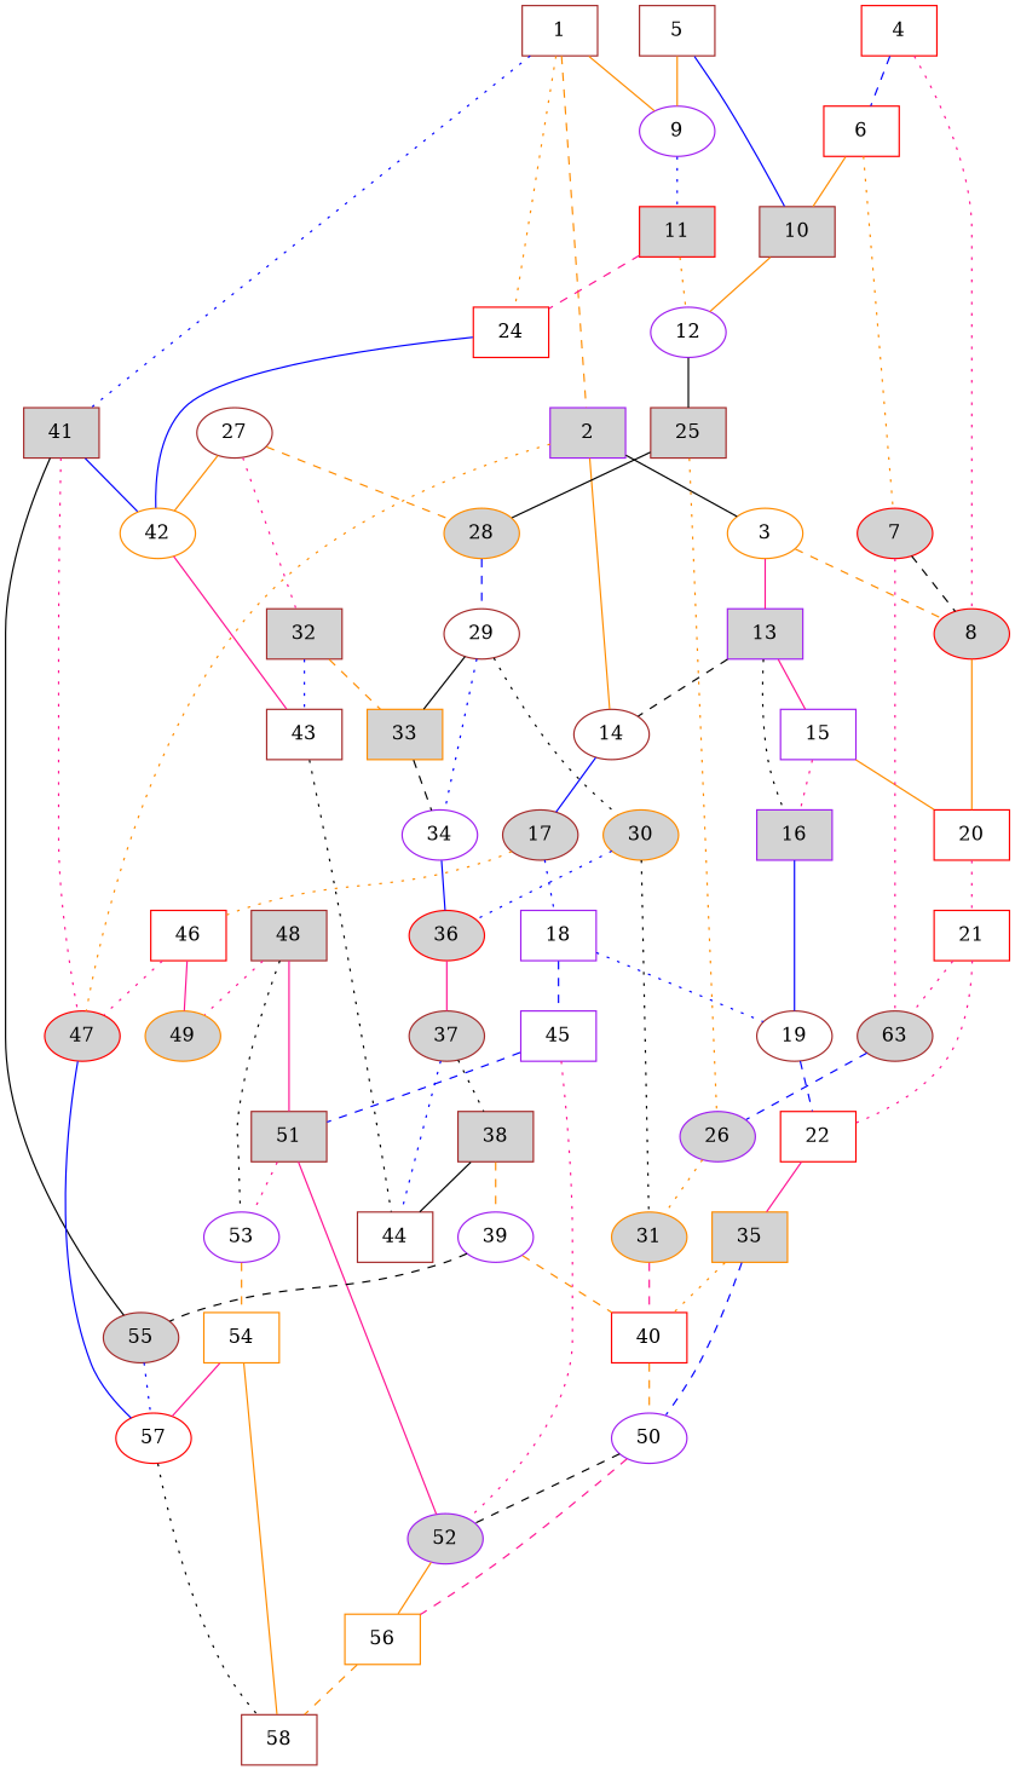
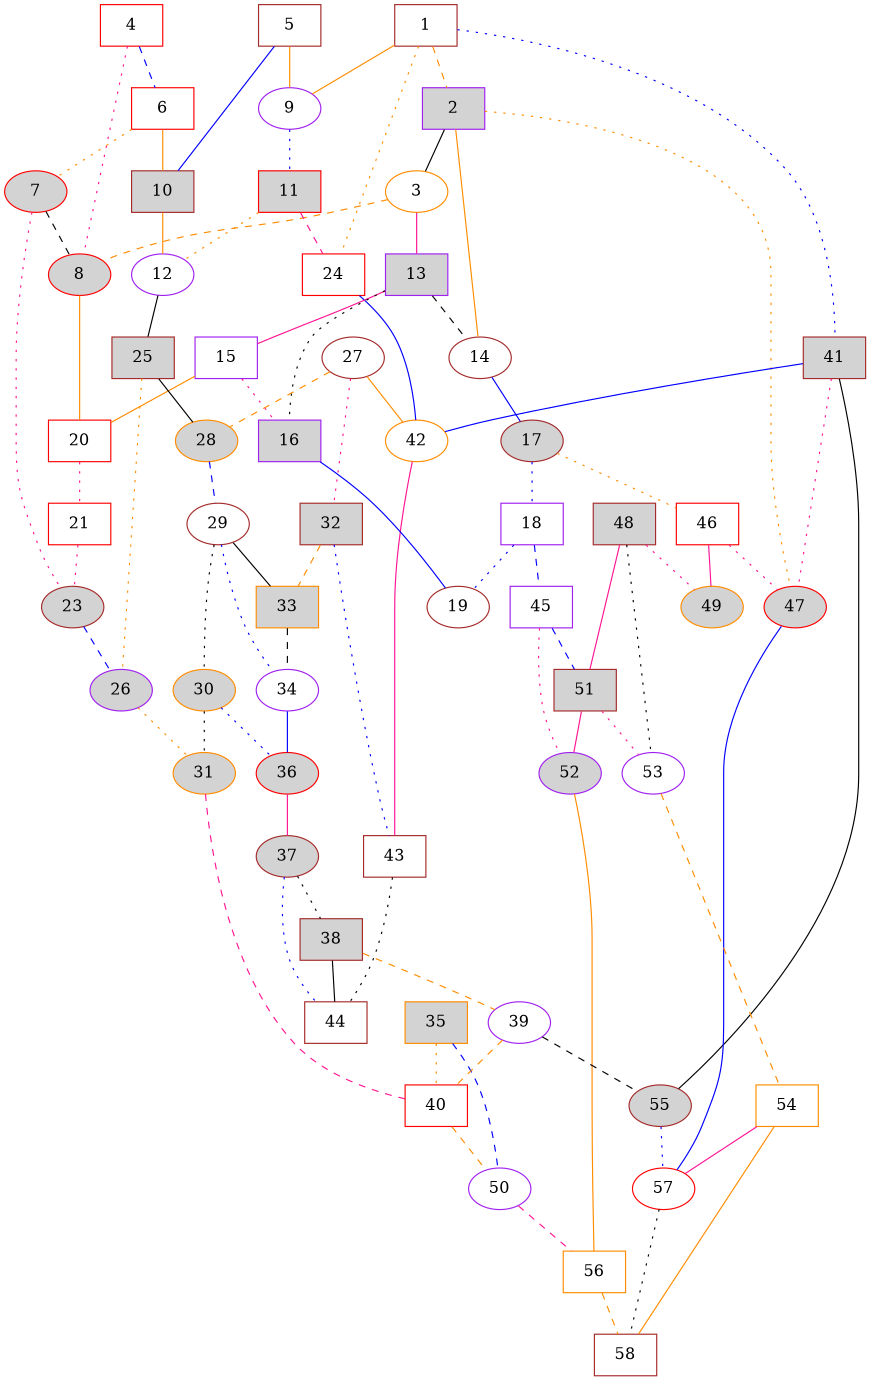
  graph {
    node [color=brown fillcolor=white shape=box style=filled]
    edge [color=darkorange style=dotted weight=1.0]
    2 [color=purple fillcolor=lightgrey]
    1
    9 [color=purple shape=ellipse]
    24 [color=red]
    41 [fillcolor=lightgrey]
    3 [color=darkorange shape=ellipse]
    14 [shape=ellipse]
    47 [color=red fillcolor=lightgrey shape=ellipse]
    11 [color=red fillcolor=lightgrey]
    42 [color=darkorange shape=ellipse]
    55 [fillcolor=lightgrey shape=ellipse]
    8 [color=red fillcolor=lightgrey shape=ellipse]
    13 [color=purple fillcolor=lightgrey]
    17 [fillcolor=lightgrey shape=ellipse]
    57 [color=red shape=ellipse]
    20 [color=red]
    15 [color=purple]
    16 [color=purple fillcolor=lightgrey]
    4 [color=red]
    6 [color=red]
    10 [fillcolor=lightgrey]
    7 [color=red fillcolor=lightgrey shape=ellipse]
    5
    12 [color=purple shape=ellipse]
-   23 [fillcolor=lightgrey shape=ellipse label=63]
+   23 [fillcolor=lightgrey shape=ellipse]
    26 [color=purple fillcolor=lightgrey shape=ellipse]
    21 [color=red]
    25 [fillcolor=lightgrey]
    28 [color=darkorange fillcolor=lightgrey shape=ellipse]
    19 [shape=ellipse]
    18 [color=purple]
    46 [color=red]
-   22 [color=red]
    45 [color=purple]
    49 [color=darkorange fillcolor=lightgrey shape=ellipse]
    51 [fillcolor=lightgrey]
    52 [color=purple fillcolor=lightgrey shape=ellipse]
    35 [color=darkorange fillcolor=lightgrey]
    40 [color=red]
    50 [color=purple shape=ellipse]
    31 [color=darkorange fillcolor=lightgrey shape=ellipse]
    43
    29 [shape=ellipse]
    27 [shape=ellipse]
    32 [fillcolor=lightgrey]
    33 [color=darkorange fillcolor=lightgrey]
    30 [color=darkorange fillcolor=lightgrey shape=ellipse]
    34 [color=purple shape=ellipse]
    36 [color=red fillcolor=lightgrey shape=ellipse]
    37 [fillcolor=lightgrey shape=ellipse]
    44
    56 [color=darkorange]
    38 [fillcolor=lightgrey]
    39 [color=purple shape=ellipse]
    53 [color=purple shape=ellipse]
    58
    48 [fillcolor=lightgrey]
    54 [color=darkorange]
    2 -- 3 [color=black style=solid]
    2 -- 14 [style=solid]
    2 -- 47
    1 -- 2 [style=dashed]
    1 -- 9 [style=solid]
    1 -- 24
    1 -- 41 [color=blue]
    9 -- 11 [color=blue]
    24 -- 42 [color=blue style=solid]
    41 -- 47 [color=deeppink]
    41 -- 42 [color=blue style=solid]
    41 -- 55 [color=black style=solid]
    3 -- 8 [style=dashed]
    3 -- 13 [color=deeppink style=solid]
    14 -- 17 [color=blue style=solid]
    47 -- 57 [color=blue style=solid]
    11 -- 24 [color=deeppink style=dashed]
    11 -- 12
    42 -- 43 [color=deeppink style=solid]
    55 -- 57 [color=blue]
    8 -- 20 [style=solid]
    13 -- 14 [color=black style=dashed]
    13 -- 15 [color=deeppink style=solid]
    13 -- 16 [color=black]
    17 -- 18 [color=blue]
    17 -- 46
    57 -- 58 [color=black]
    20 -- 21 [color=deeppink]
    15 -- 20 [style=solid weight=2.0]
    15 -- 16 [color=deeppink]
    16 -- 19 [color=blue style=solid]
    4 -- 8 [color=deeppink]
    4 -- 6 [color=blue style=dashed]
    6 -- 10 [style=solid weight=2.0]
    6 -- 7
    10 -- 12 [style=solid]
    7 -- 8 [color=black style=dashed]
    7 -- 23 [color=deeppink]
    5 -- 9 [style=solid weight=2.0]
    5 -- 10 [color=blue style=solid]
    12 -- 25 [color=black style=solid]
    23 -- 26 [color=blue style=dashed]
    26 -- 31
    21 -- 23 [color=deeppink]
-   21 -- 22 [color=deeppink]
    25 -- 26
    25 -- 28 [color=black style=solid]
    28 -- 29 [color=blue style=dashed]
-   19 -- 22 [color=blue style=dashed]
    18 -- 19 [color=blue]
    18 -- 45 [color=blue style=dashed]
    46 -- 47 [color=deeppink]
    46 -- 49 [color=deeppink style=solid weight=2.0]
-   22 -- 35 [color=deeppink style=solid]
    45 -- 51 [color=blue style=dashed]
    45 -- 52 [color=deeppink]
    51 -- 52 [color=deeppink style=solid]
    51 -- 53 [color=deeppink]
    52 -- 56 [style=solid]
    35 -- 40
    35 -- 50 [color=blue style=dashed]
    40 -- 50 [style=dashed]
-   50 -- 52 [color=black style=dashed]
    50 -- 56 [color=deeppink style=dashed]
    31 -- 40 [color=deeppink style=dashed]
    43 -- 44 [color=black weight=2.0]
    29 -- 33 [color=black style=solid]
    29 -- 30 [color=black]
    29 -- 34 [color=blue]
    27 -- 42 [style=solid]
    27 -- 28 [style=dashed]
    27 -- 32 [color=deeppink]
    32 -- 43 [color=blue]
    32 -- 33 [style=dashed]
    33 -- 34 [color=black style=dashed weight=2.0]
    30 -- 31 [color=black]
    30 -- 36 [color=blue]
    34 -- 36 [color=blue style=solid]
    36 -- 37 [color=deeppink style=solid]
    37 -- 44 [color=blue]
    37 -- 38 [color=black]
    56 -- 58 [style=dashed weight=2.0]
    38 -- 44 [color=black style=solid]
    38 -- 39 [style=dashed]
    39 -- 55 [color=black style=dashed]
    39 -- 40 [style=dashed]
    53 -- 54 [style=dashed]
    48 -- 49 [color=deeppink]
    48 -- 51 [color=deeppink style=solid]
    48 -- 53 [color=black]
    54 -- 57 [color=deeppink style=solid]
    54 -- 58 [style=solid]
  }
